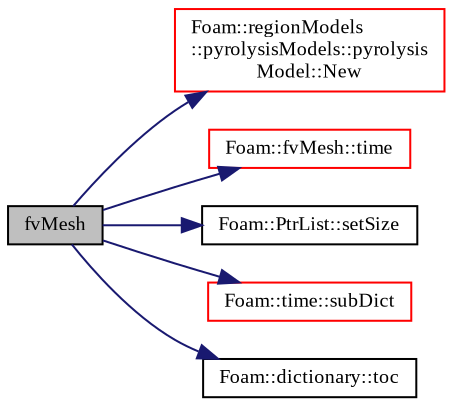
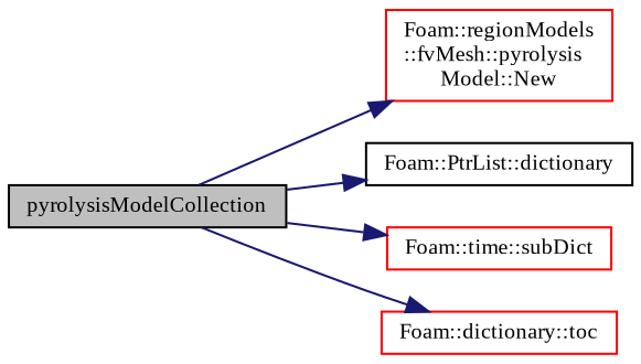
  digraph {
    fontname="Liberation Serif"
    rankdir=LR
    node [color=red fontname="Liberation Serif" fontsize=10 shape=record]
    edge [color=midnightblue fontname="Liberation Serif" fontsize=10 labelfontname=FreeSans labelfontsize=10 style=solid]
-   n1 [color=black fillcolor=grey75 fontcolor=black height=0.2 label=fvMesh style=filled width=0.4]
-   n2 [height=0.2 label="Foam::regionModels\l::pyrolysisModels::pyrolysis\lModel::New" width=0.4]
-   n3 [height=0.2 label="Foam::fvMesh::time" width=0.4]
-   n4 [color=black height=0.2 label="Foam::PtrList::setSize" width=0.4]
+   n1 [color=black fillcolor=grey75 fontcolor=black height=0.2 label=pyrolysisModelCollection style=filled width=0.4]
+   n2 [height=0.2 label="Foam::regionModels\l::fvMesh::pyrolysis\lModel::New" width=0.4]
+   n4 [color=black height=0.2 label="Foam::PtrList::dictionary" width=0.4]
    n5 [height=0.2 label="Foam::time::subDict" width=0.4]
-   n6 [color=black height=0.2 label="Foam::dictionary::toc" width=0.4]
+   n6 [height=0.2 label="Foam::dictionary::toc" width=0.4]
    n1 -> n2
-   n1 -> n3
    n1 -> n4
    n1 -> n5
    n1 -> n6
  }
